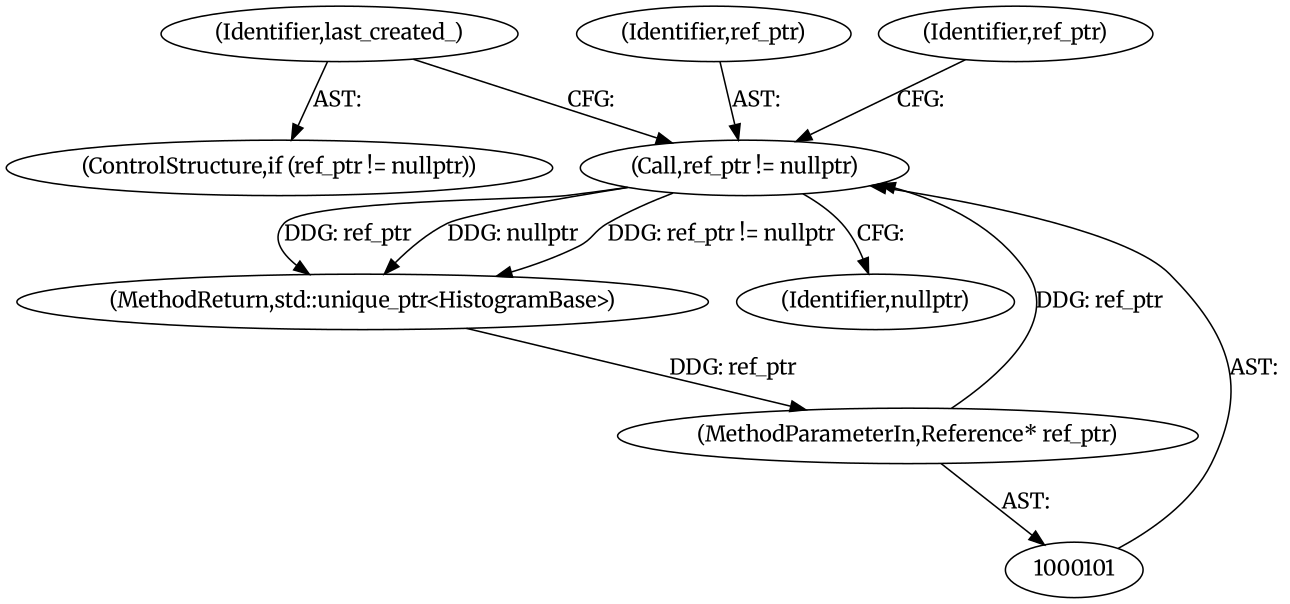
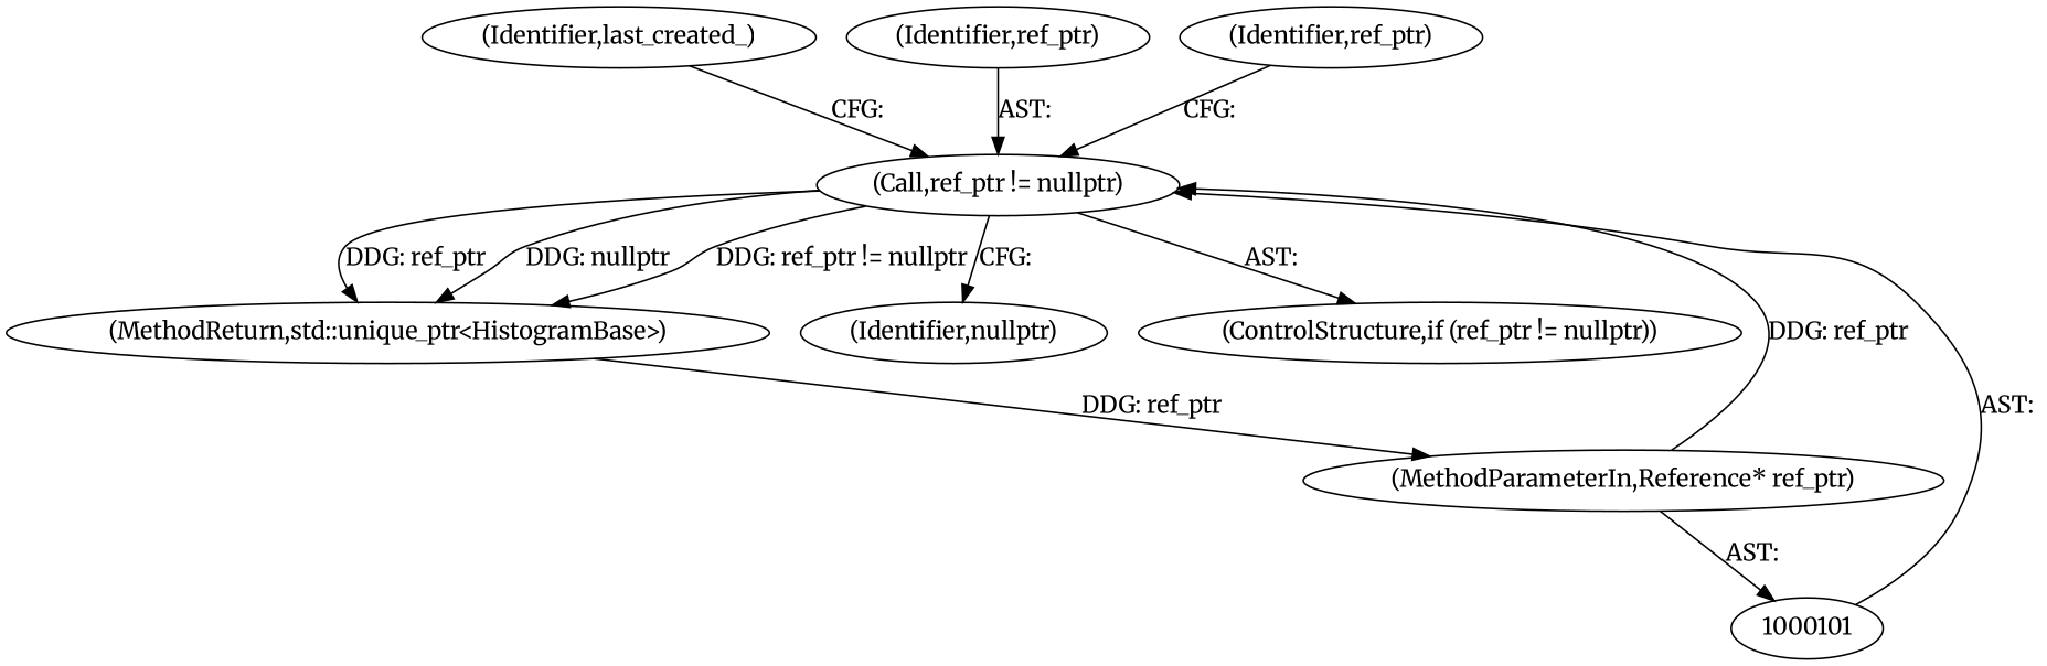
  digraph {
    fontname=Merriweather
    node [fontname=Merriweather]
    edge [fontname=Merriweather]
    n1 [label="(Call,ref_ptr != nullptr)"]
    n2 [label="(MethodReturn,std::unique_ptr<HistogramBase>)"]
    n3 [label="(Identifier,nullptr)"]
    n4 [label="(ControlStructure,if (ref_ptr != nullptr))"]
    n5 [label="(MethodParameterIn,Reference* ref_ptr)"]
    1000101
    n7 [label="(Identifier,last_created_)"]
    n8 [label="(Identifier,ref_ptr)"]
    n9 [label="(Identifier,ref_ptr)"]
    n1 -> n2 [label="DDG: ref_ptr"]
    n1 -> n2 [label="DDG: nullptr"]
    n1 -> n2 [label="DDG: ref_ptr != nullptr"]
    n1 -> n3 [label="CFG: "]
-   n7 -> n4 [label="AST: "]
+   n1 -> n4 [label="AST: "]
    n2 -> n5 [label="DDG: ref_ptr"]
    n5 -> n1 [label="DDG: ref_ptr"]
    n5 -> 1000101 [label="AST: "]
    1000101 -> n1 [label="AST: "]
    n7 -> n1 [label="CFG: "]
    n8 -> n1 [label="AST: "]
    n9 -> n1 [label="CFG: "]
  }
